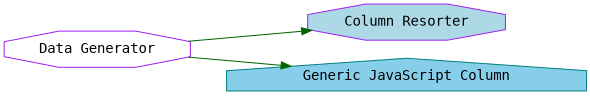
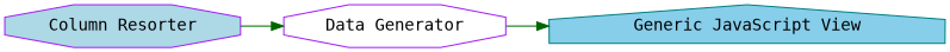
  digraph {
    fontname="DejaVu Sans Mono"
    rankdir=LR
    node [color=purple fontname="DejaVu Sans Mono" shape=octagon style=filled]
    edge [arrowhead=normal color=darkgreen fontname="DejaVu Sans Mono"]
    n1 [fillcolor=white label="Data Generator"]
    n2 [fillcolor=lightblue label="Column Resorter"]
-   n3 [color=teal fillcolor=skyblue label="Generic JavaScript Column" shape=house]
-   n1 -> n2
+   n3 [color=teal fillcolor=skyblue label="Generic JavaScript View" shape=house]
+   n2 -> n1
    n1 -> n3
  }
